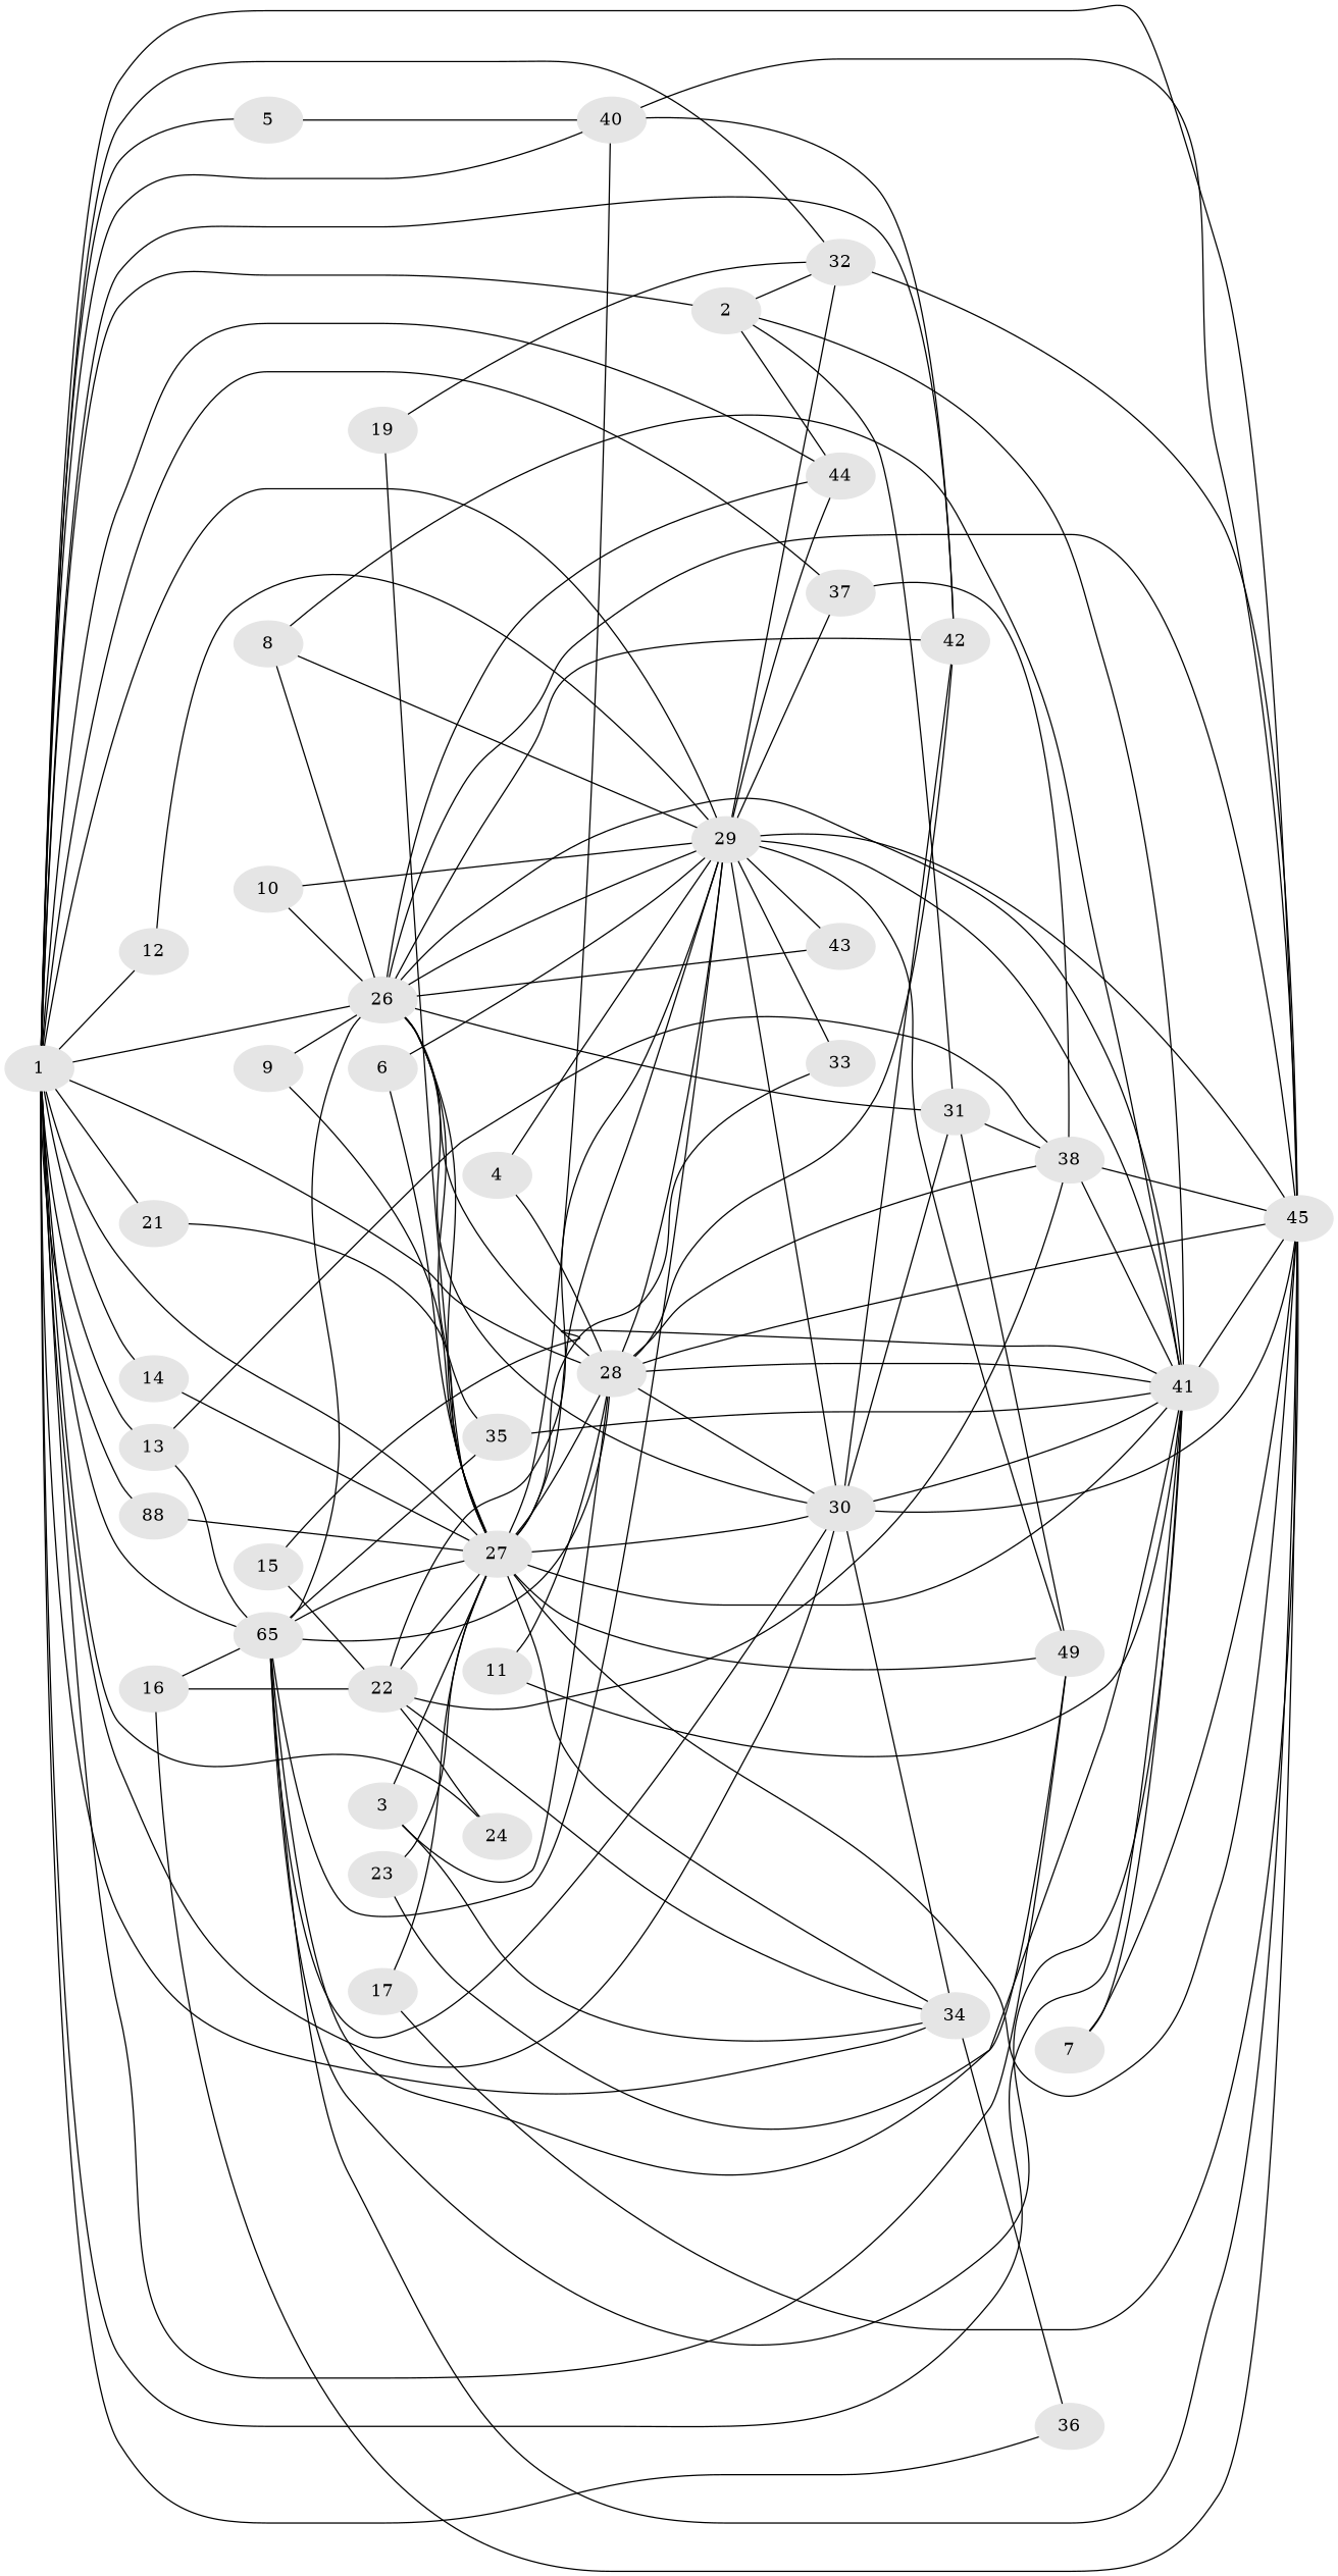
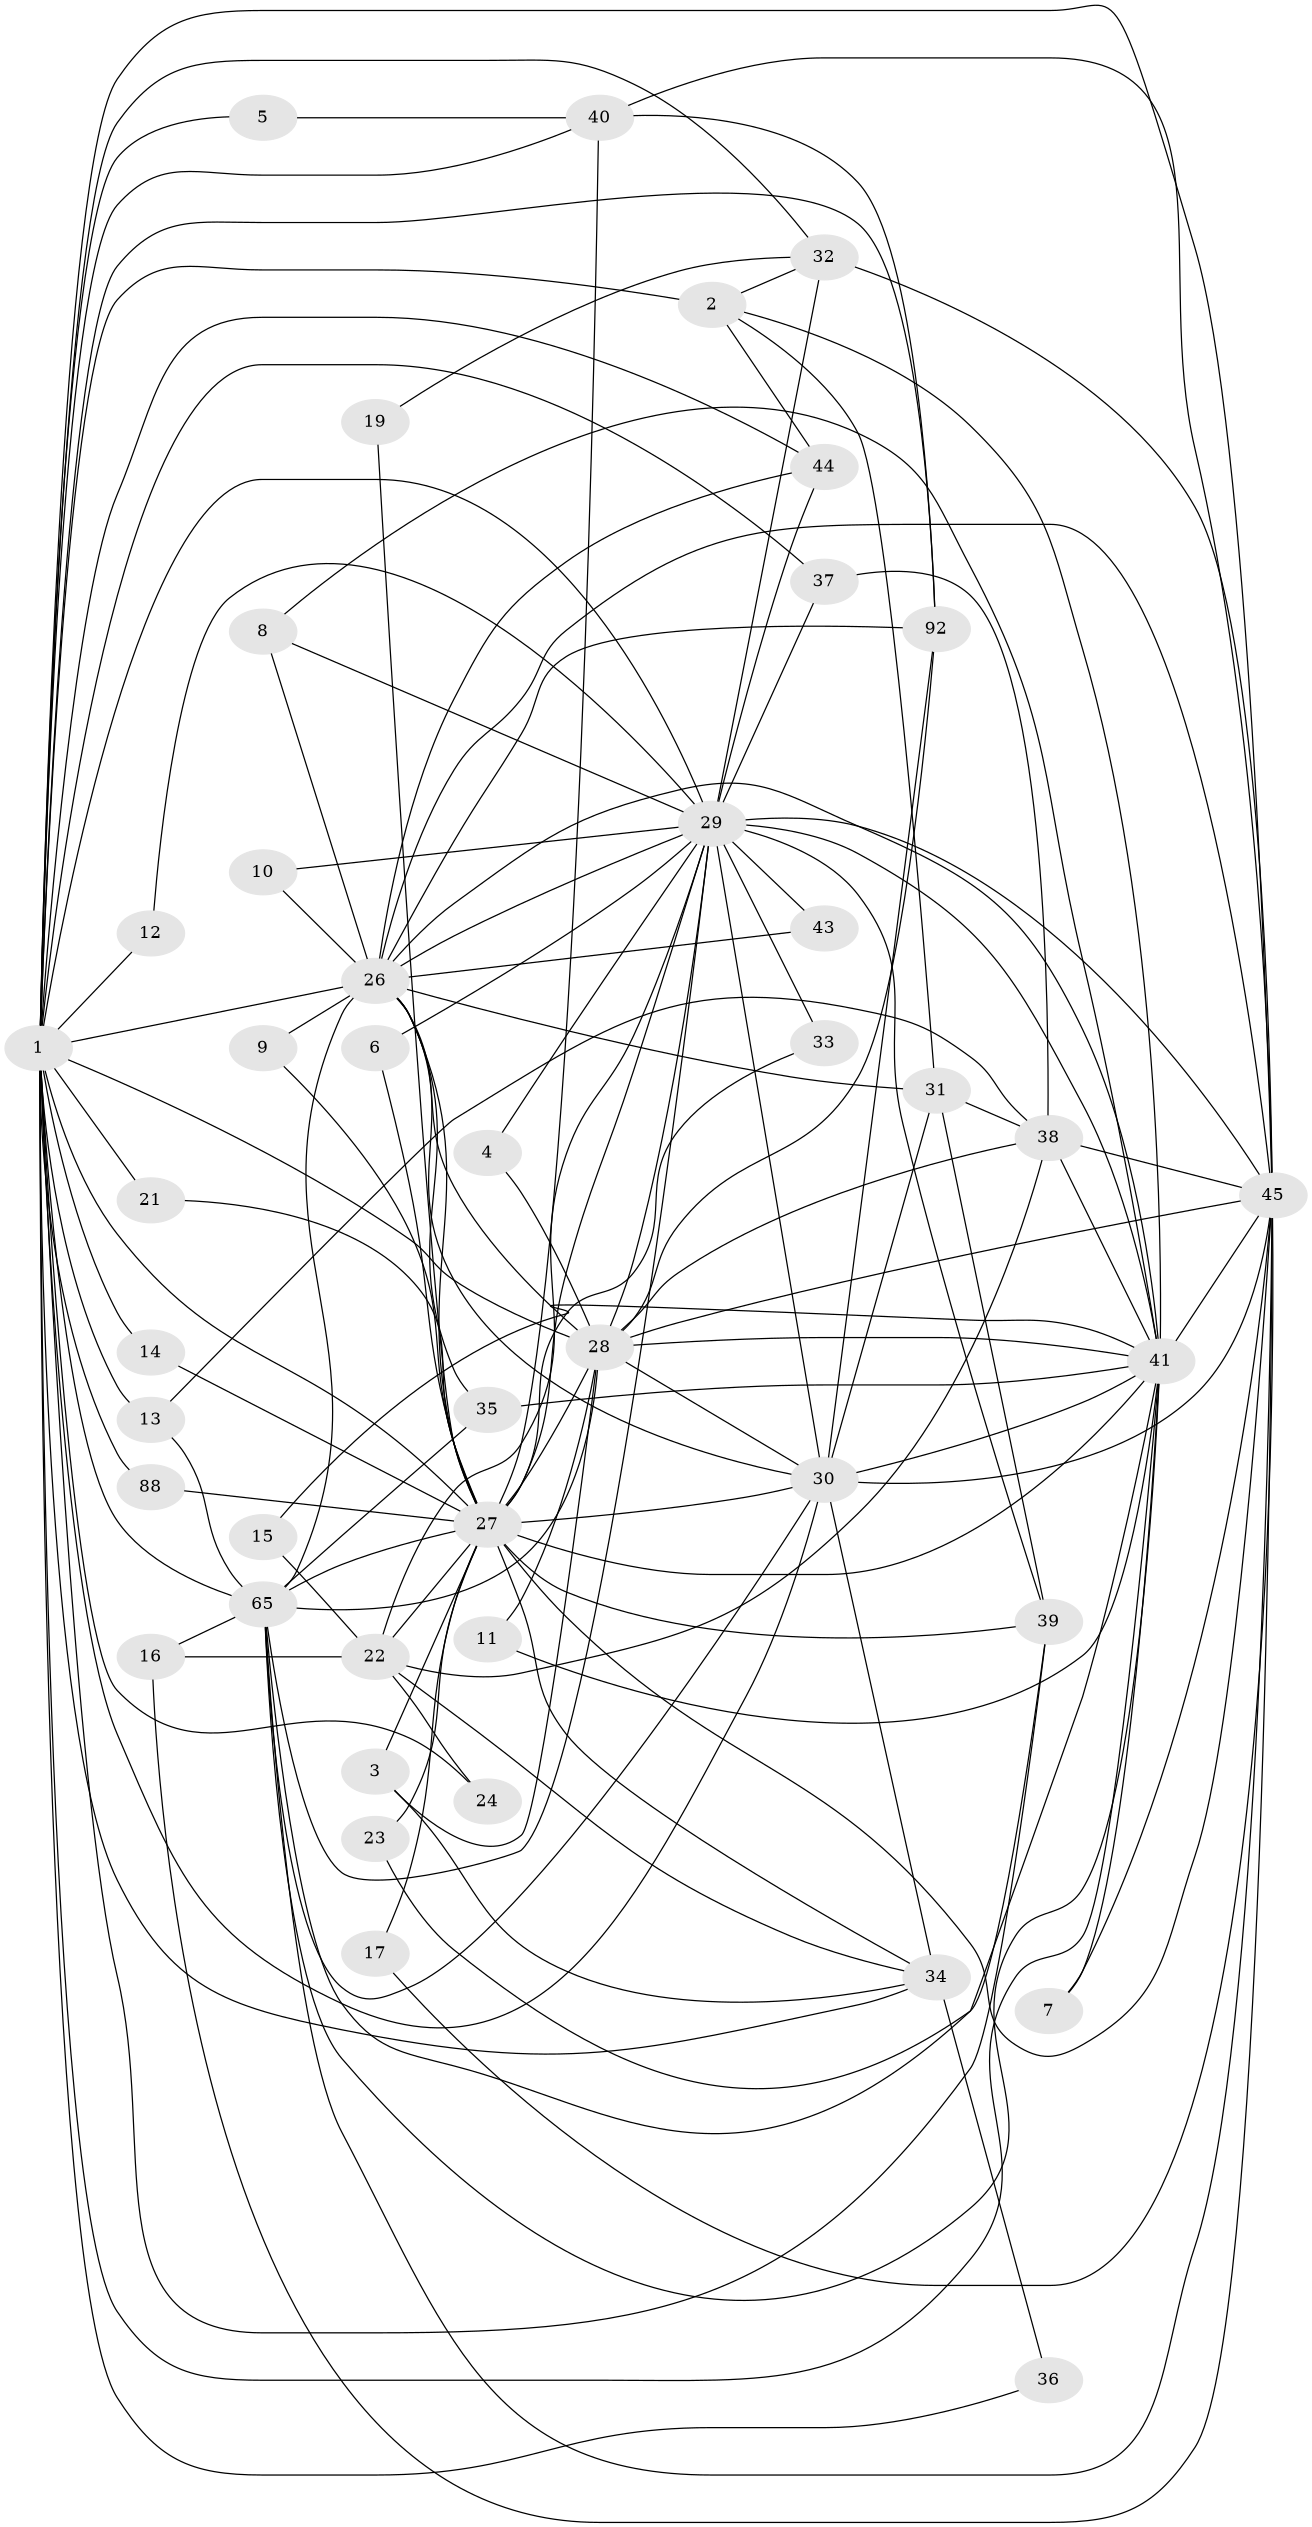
  graph {
    rankdir=LR
    node [color=gray90 style=filled]
    edge [weight=1.0]
    1
    2
    5
    12
    13
    14
    n7 [label=88]
    21
    24
    n10 [label=65]
    26
    27
    28
    29
    30
    32
    34
    36
    37
-   39 [label=49]
+   39
    40
    41
-   42
+   42 [label=92]
    44
    45
    31
    38
    35
    43
    33
    3
    4
    6
    7
    8
    9
    10
    11
    15
    22
    16
    17
    19
    23
    1 -- 2
    1 -- 5
    1 -- 12 [weight=2.0]
    1 -- 13
    1 -- 14
    1 -- n7
    1 -- 21
    1 -- 24
    1 -- n10 [weight=2.0]
    1 -- 26 [weight=3.0]
    1 -- 27 [weight=2.0]
    1 -- 28 [weight=3.0]
    1 -- 29 [weight=4.0]
    1 -- 30 [weight=2.0]
    1 -- 32
    1 -- 34
    1 -- 36
    1 -- 37
    1 -- 39
    1 -- 40
    1 -- 41 [weight=2.0]
    1 -- 42
    1 -- 44
    1 -- 45 [weight=3.0]
    2 -- 32
    2 -- 41
    2 -- 44
    2 -- 31
    5 -- 40
    12 -- 29
    13 -- n10
    13 -- 38
    14 -- 27
    n7 -- 27
    21 -- 27
    n10 -- 26 [weight=2.0]
    n10 -- 27
    n10 -- 28 [weight=2.0]
    n10 -- 29
    n10 -- 30
    n10 -- 39
    n10 -- 41
    n10 -- 45
    n10 -- 35
    26 -- 27
    26 -- 28
    26 -- 29
    26 -- 30
    26 -- 41 [weight=2.0]
    26 -- 42
    26 -- 44
    26 -- 45
    26 -- 31
    26 -- 35
    26 -- 43
    27 -- 28 [weight=3.0]
    27 -- 29
    27 -- 30
    27 -- 34
    27 -- 39
    27 -- 40
    27 -- 41
    27 -- 45 [weight=2.0]
    27 -- 33
    28 -- 29
    28 -- 30
    28 -- 41
    28 -- 42
    28 -- 45 [weight=3.0]
    28 -- 38
    29 -- 30 [weight=2.0]
    29 -- 32
    29 -- 37 [weight=2.0]
    29 -- 39
    29 -- 41 [weight=2.0]
    29 -- 44
    29 -- 45 [weight=2.0]
    29 -- 43
    29 -- 33
    30 -- 34
    30 -- 41
    30 -- 42
    30 -- 45
    30 -- 31
    32 -- 45
    34 -- 36
    37 -- 38
    40 -- 42
    40 -- 45
    41 -- 45
    31 -- 39
    31 -- 38
    38 -- 41
    38 -- 45
    35 -- 41
    3 -- 27 [weight=2.0]
    3 -- 28
    3 -- 34
    4 -- 28
    4 -- 29
    6 -- 27
    6 -- 29
    7 -- 41 [weight=2.0]
    7 -- 45
    8 -- 26
    8 -- 29
    8 -- 41
    9 -- 26
    9 -- 27
    10 -- 26
    10 -- 29
    11 -- 28
    11 -- 41
    15 -- 41
    15 -- 22
    22 -- 24
    22 -- 27
    22 -- 29
    22 -- 34
    22 -- 38
    16 -- n10
    16 -- 45
    16 -- 22
    17 -- 27
    17 -- 45
    19 -- 27
    19 -- 32
    23 -- 27
    23 -- 41
  }
